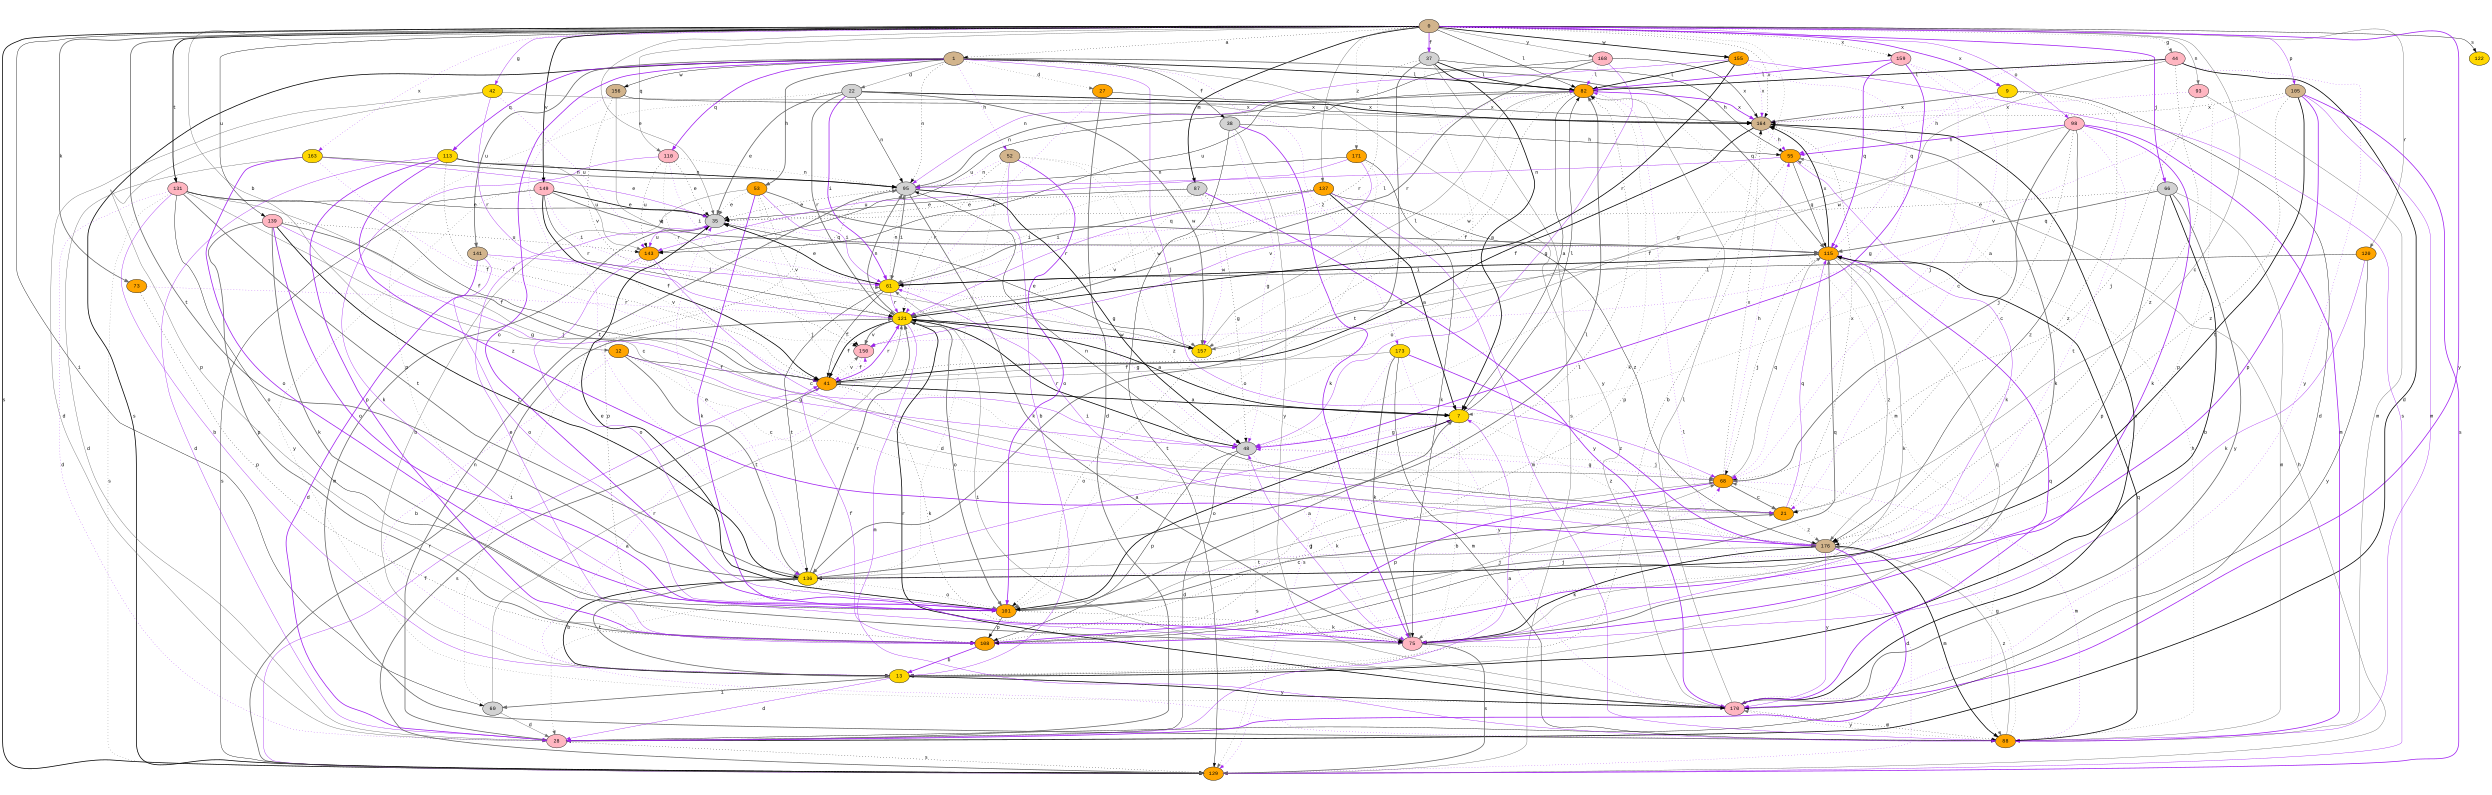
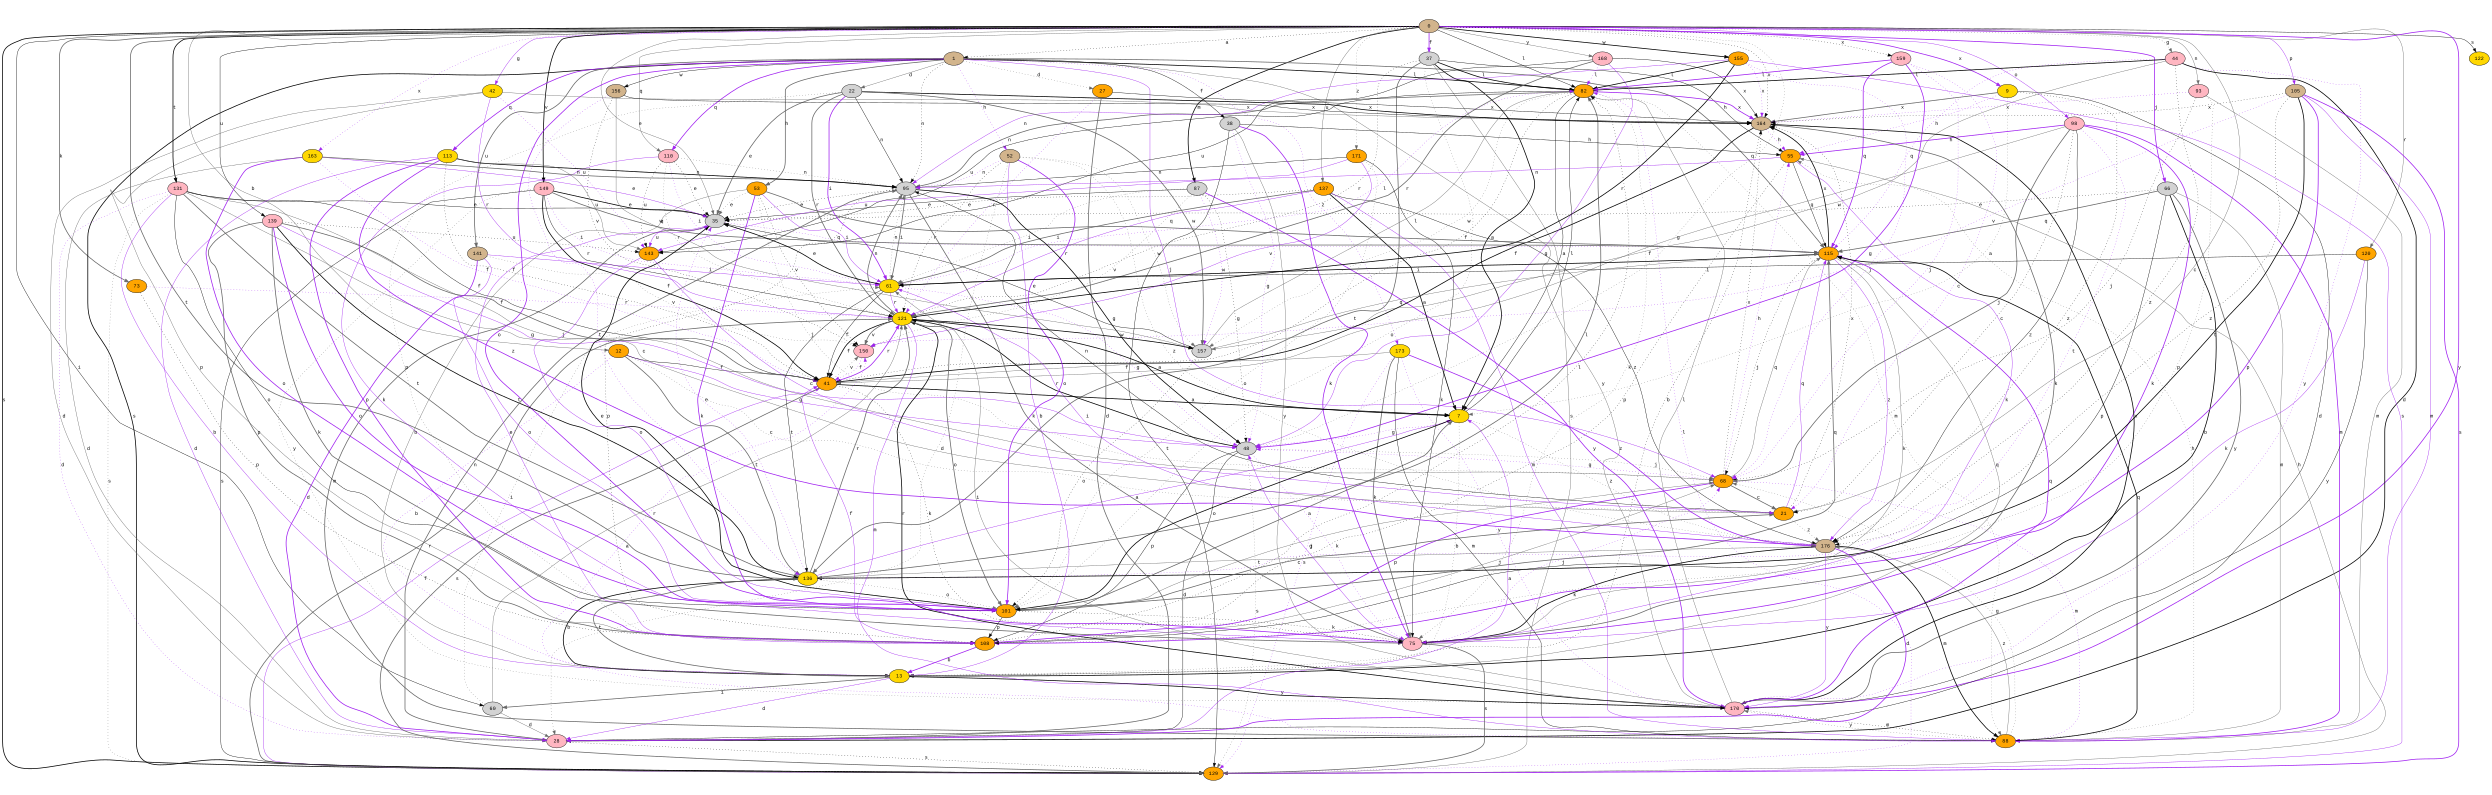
  strict digraph {
    fontname="Liberation Mono"
    node [fillcolor=orange fontname="Liberation Mono" style=filled]
    edge [color=gray40 fontname="Liberation Mono" style=solid]
    0 [fillcolor=tan]
    1 [fillcolor=tan]
    9 [fillcolor=gold]
    n4 [label=12]
    21
    35 [fillcolor=lightgrey]
    37 [fillcolor=lightgrey]
    42 [fillcolor=gold]
    44 [fillcolor=lightpink]
    48 [fillcolor=lightgrey]
    60 [fillcolor=lightgrey]
    66 [fillcolor=lightgrey]
    73
    82
    87 [fillcolor=lightgrey]
    93 [fillcolor=lightpink]
    98 [fillcolor=lightpink]
    105 [fillcolor=tan]
    110 [fillcolor=lightpink]
    120
    122 [fillcolor=gold]
    129
    131 [fillcolor=lightpink]
    136 [fillcolor=gold]
    137
    139 [fillcolor=lightpink]
    149 [fillcolor=lightpink]
    155
    159 [fillcolor=lightpink]
    163 [fillcolor=gold]
    164 [fillcolor=tan]
    168 [fillcolor=lightpink]
    170 [fillcolor=lightpink]
    171
    22 [fillcolor=lightgrey]
    27
    38 [fillcolor=lightgrey]
    52 [fillcolor=tan]
    53
    68
    95 [fillcolor=lightgrey]
    101
    113 [fillcolor=gold]
    115
    141 [fillcolor=tan]
    156 [fillcolor=tan]
    173 [fillcolor=gold]
    7 [fillcolor=gold]
    176 [fillcolor=tan]
    28 [fillcolor=lightpink]
    55
    13 [fillcolor=gold]
    41
    88
    143
    121 [fillcolor=gold]
    108
-   157 [fillcolor=gold]
+   157 [fillcolor=lightgrey]
    75 [fillcolor=lightpink]
    61 [fillcolor=gold]
    150 [fillcolor=lightpink]
    0 -> 1 [color=black label=a style=dotted]
    0 -> 9 [color=purple label=x style=bold]
    0 -> n4 [label=b]
    0 -> 21 [label=c]
    0 -> 35 [label=e]
    0 -> 37 [color=purple label=f style=bold]
    0 -> 42 [color=purple label=g]
    0 -> 44 [label=g style=dotted]
    0 -> 48 [label=g style=dotted]
    0 -> 60 [color=black label=i]
    0 -> 66 [color=purple label=j style=bold]
    0 -> 73 [label=k style=bold]
    0 -> 82 [color=black label=l]
    0 -> 87 [color=black label=m style=bold]
    0 -> 93 [label=n]
    0 -> 98 [color=purple label=o]
    0 -> 105 [color=purple label=p]
    0 -> 110 [label=q]
    0 -> 120 [label=r]
    0 -> 122 [color=black label=s]
    0 -> 129 [color=black label=s style=bold]
    0 -> 131 [color=black label=t style=bold]
    0 -> 136 [label=t style=bold]
    0 -> 137 [label=u]
    0 -> 139 [color=black label=u]
    0 -> 149 [color=black label=v style=bold]
    0 -> 155 [color=black label=w style=bold]
    0 -> 159 [color=black label=x style=dotted]
    0 -> 163 [color=purple label=x style=dotted]
    0 -> 164 [color=black label=x style=dotted]
    0 -> 168 [label=y]
    0 -> 170 [color=purple label=y style=bold]
    0 -> 171 [label=z style=dotted]
    1 -> 82 [color=black label=l style=bold]
    1 -> 110 [color=purple label=q style=bold]
    1 -> 129 [color=black label=s style=bold]
    1 -> 170 [label=y]
    1 -> 22 [label=d]
    1 -> 27 [label=d style=dotted]
    1 -> 38 [color=black label=f]
    1 -> 52 [color=purple label=h style=dotted]
    1 -> 53 [label=h style=bold]
    1 -> 68 [color=purple label=j]
    1 -> 95 [color=black label=n style=dotted]
    1 -> 101 [color=purple label=o style=bold]
    1 -> 113 [color=purple label=q style=bold]
    1 -> 115 [label=q style=bold]
    1 -> 141 [label=u style=bold]
    1 -> 156 [color=black label=w]
    1 -> 173 [color=purple label=z style=dotted]
    9 -> 164 [label=x style=bold]
    9 -> 7 [label=a style=dotted]
    9 -> 176 [color=black label=z style=dotted]
    9 -> 28 [color=black label=d]
    9 -> 55 [color=purple label=h style=dotted]
    n4 -> 21 [label=c style=dotted]
    n4 -> 48 [color=purple label=g]
    n4 -> 136 [label=t style=bold]
    n4 -> 13 [color=purple label=b style=dotted]
    n4 -> 41 [color=black label=f]
    21 -> 164 [color=black label=x style=dotted]
    21 -> 95 [color=black label=n]
    21 -> 115 [color=purple label=q]
    21 -> 176 [label=z style=dotted]
    35 -> 115 [color=purple label=q style=dotted]
    35 -> 88 [label=m style=bold]
    35 -> 143 [color=purple label=u]
    37 -> 82 [color=black label=l style=bold]
    37 -> 129 [label=s]
    37 -> 136 [label=t style=bold]
    37 -> 101 [label=o style=dotted]
    37 -> 7 [color=black label=a style=bold]
    37 -> 55 [color=black label=h]
    37 -> 121 [color=black label=r style=dotted]
    42 -> 164 [label=x]
    42 -> 28 [label=d]
    42 -> 143 [color=purple label=u style=dotted]
    42 -> 121 [color=purple label=r]
    42 -> 108 [label=p]
    44 -> 82 [color=black label=l style=bold]
    44 -> 170 [color=purple label=y style=dotted]
    44 -> 115 [color=purple label=q style=dotted]
    44 -> 176 [color=black label=z style=dotted]
    44 -> 28 [color=black label=d style=bold]
    44 -> 157 [label=w]
    48 -> 129 [label=s style=dotted]
    48 -> 68 [label=j style=dotted]
    48 -> 28 [color=black label=d]
    48 -> 121 [color=black label=r style=bold]
    48 -> 108 [color=black label=p]
    48 -> 75 [color=purple label=k style=dotted]
    60 -> 28 [label=d]
    60 -> 121 [label=r]
    60 -> 61 [label=i style=dotted]
    66 -> 35 [color=black label=e style=dotted]
    66 -> 170 [label=y style=bold]
    66 -> 115 [label=q style=bold]
    66 -> 13 [color=black label=b style=bold]
    66 -> 88 [label=m]
    66 -> 108 [color=black label=p]
    73 -> 121 [color=purple label=r style=dotted]
    73 -> 108 [color=black label=p style=dotted]
    82 -> 164 [color=purple label=x style=bold]
    82 -> 95 [label=n style=bold]
    82 -> 7 [color=black label=a]
    82 -> 41 [color=black label=f style=dotted]
    82 -> 88 [label=m style=dotted]
    82 -> 143 [color=black label=u]
    82 -> 157 [label=w style=dotted]
    82 -> 75 [label=k style=dotted]
    87 -> 35 [color=black label=e]
    87 -> 48 [color=black label=g style=dotted]
    87 -> 170 [color=purple label=y style=bold]
    87 -> 157 [color=purple label=w style=dotted]
    87 -> 61 [label=i style=dotted]
    87 -> 150 [label=v style=dotted]
    93 -> 164 [color=purple label=x style=dotted]
    93 -> 68 [color=black label=j style=dotted]
    93 -> 88 [label=m]
    93 -> 108 [label=p style=dotted]
    98 -> 21 [color=black label=c style=dotted]
    98 -> 136 [color=purple label=t style=dotted]
    98 -> 68 [label=j style=bold]
    98 -> 176 [color=black label=z]
    98 -> 55 [color=purple label=h style=bold]
    98 -> 41 [label=f]
    98 -> 88 [color=purple label=m style=bold]
    98 -> 75 [color=purple label=k style=bold]
    105 -> 129 [color=purple label=s style=bold]
    105 -> 136 [color=black label=t style=bold]
    105 -> 164 [color=black label=x style=dotted]
    105 -> 176 [color=black label=z style=dotted]
    105 -> 88 [color=purple label=m]
    105 -> 108 [color=purple label=p style=bold]
    105 -> 150 [color=purple label=v style=dotted]
    110 -> 35 [color=black label=e style=dotted]
    110 -> 95 [label=n style=dotted]
    110 -> 143 [color=black label=u style=dotted]
    110 -> 121 [label=r style=dotted]
    110 -> 75 [color=purple label=k]
    110 -> 61 [color=purple label=i style=dotted]
    120 -> 170 [color=black label=y]
    120 -> 75 [color=purple label=k]
    120 -> 61 [color=black label=i]
    129 -> 82 [color=purple label=l style=dotted]
    129 -> 55 [label=h]
    129 -> 41 [color=purple label=f]
    129 -> 121 [label=r style=bold]
    131 -> 21 [label=c]
    131 -> 35 [color=black label=e]
    131 -> 129 [label=s style=dotted]
    131 -> 136 [label=t style=bold]
    131 -> 68 [label=j]
    131 -> 101 [color=black label=o]
    131 -> 28 [color=purple label=d style=dotted]
    131 -> 13 [color=purple label=b]
    131 -> 41 [color=black label=f]
    136 -> 35 [color=purple label=e style=dotted]
    136 -> 82 [label=l style=bold]
    136 -> 101 [label=o style=dotted]
    136 -> 7 [color=purple label=a]
    136 -> 13 [color=black label=b style=bold]
    136 -> 121 [label=r style=bold]
    137 -> 35 [color=black label=e style=dotted]
    137 -> 7 [color=black label=a style=bold]
    137 -> 176 [color=black label=z]
    137 -> 88 [color=purple label=m]
    137 -> 121 [color=purple label=r]
    137 -> 61 [label=i style=bold]
    139 -> 48 [color=purple label=g]
    139 -> 136 [color=black label=t style=bold]
    139 -> 101 [color=purple label=o style=bold]
    139 -> 41 [label=f style=bold]
    139 -> 143 [color=black label=u style=dotted]
    139 -> 108 [label=p style=bold]
    139 -> 75 [label=k style=bold]
    149 -> 35 [color=black label=e style=bold]
    149 -> 129 [color=black label=s]
    149 -> 170 [label=y style=dotted]
    149 -> 115 [label=q style=bold]
    149 -> 41 [color=black label=f style=bold]
    149 -> 121 [color=black label=r]
    149 -> 61 [color=purple label=i style=dotted]
    155 -> 82 [color=black label=l style=bold]
    155 -> 129 [color=purple label=s]
    155 -> 164 [color=purple label=x style=dotted]
    155 -> 68 [color=purple label=j style=dotted]
    155 -> 95 [color=purple label=n]
    155 -> 121 [color=black label=r style=bold]
    159 -> 21 [color=purple label=c style=dotted]
    159 -> 48 [color=purple label=g style=bold]
    159 -> 82 [color=purple label=l style=bold]
    159 -> 68 [color=purple label=j style=dotted]
    159 -> 115 [color=purple label=q style=bold]
    163 -> 35 [color=purple label=e]
    163 -> 95 [label=n style=bold]
    163 -> 101 [color=purple label=o style=bold]
    163 -> 28 [label=d]
    163 -> 41 [color=purple label=f style=dotted]
    164 -> 55 [color=purple label=h style=dotted]
    164 -> 13 [color=black label=b style=dotted]
    164 -> 41 [color=black label=f style=bold]
    164 -> 75 [label=k style=bold]
    168 -> 48 [color=purple label=g]
    168 -> 82 [color=purple label=l style=dotted]
    168 -> 164 [color=black label=x]
    168 -> 143 [color=black label=u]
    168 -> 121 [label=r style=bold]
    170 -> 82 [label=l]
    170 -> 164 [color=black label=x style=bold]
    170 -> 115 [color=purple label=q style=bold]
    170 -> 88 [color=black label=m style=dotted]
    170 -> 121 [color=black label=r style=bold]
    170 -> 61 [label=i]
    171 -> 95 [color=black label=n]
    171 -> 101 [label=o style=dotted]
    171 -> 143 [color=purple label=u]
    171 -> 75 [color=black label=k]
    171 -> 150 [color=purple label=v]
    22 -> 35 [label=e style=bold]
    22 -> 164 [color=black label=x style=bold]
    22 -> 95 [color=black label=n]
    22 -> 121 [label=r style=bold]
    22 -> 108 [label=p style=dotted]
    22 -> 157 [label=w style=bold]
    22 -> 61 [color=purple label=i style=bold]
    27 -> 164 [color=black label=x]
    27 -> 28 [label=d style=bold]
    27 -> 121 [color=purple label=r style=dotted]
    38 -> 48 [color=purple label=g style=dotted]
    38 -> 129 [color=black label=t]
    38 -> 170 [label=y]
    38 -> 55 [color=black label=h]
    38 -> 75 [color=purple label=k style=bold]
    52 -> 95 [color=purple label=n style=dotted]
    52 -> 101 [color=purple label=o style=bold]
    52 -> 176 [label=z style=dotted]
    52 -> 28 [label=d style=dotted]
    52 -> 13 [color=purple label=b]
    52 -> 121 [color=black label=r style=dotted]
    52 -> 157 [label=w style=dotted]
    53 -> 35 [label=e style=dotted]
    53 -> 68 [label=j style=dotted]
    53 -> 115 [label=q style=bold]
    53 -> 13 [label=b]
    53 -> 75 [color=purple label=k style=bold]
    53 -> 61 [color=purple label=i]
    53 -> 150 [color=black label=v style=dotted]
    68 -> 21 [label=c style=bold]
    68 -> 48 [color=purple label=g style=dotted]
    68 -> 164 [color=black label=x style=dotted]
    68 -> 115 [label=q]
    68 -> 55 [color=purple label=h style=dotted]
    68 -> 88 [color=purple label=m style=dotted]
    68 -> 108 [color=purple label=p style=bold]
    95 -> 35 [color=black label=e style=dotted]
    95 -> 48 [color=black label=g style=bold]
    95 -> 108 [color=black label=p style=dotted]
    95 -> 75 [label=k style=bold]
    95 -> 61 [label=i style=bold]
    101 -> 21 [label=c style=bold]
    101 -> 35 [color=black label=e style=bold]
    101 -> 68 [label=j]
    101 -> 115 [label=q style=bold]
    101 -> 7 [label=a style=bold]
    101 -> 108 [color=black label=p]
    101 -> 75 [color=black label=k style=dotted]
    113 -> 95 [color=black label=n style=bold]
    113 -> 176 [color=purple label=z style=bold]
    113 -> 28 [color=purple label=d]
    113 -> 41 [color=black label=f style=dotted]
    113 -> 143 [label=u]
    113 -> 108 [color=purple label=p style=bold]
    115 -> 164 [color=black label=x style=bold]
    115 -> 68 [color=black label=j style=dotted]
-   115 -> 176 [label=z]
+   115 -> 176 [color=purple label=z]
    115 -> 75 [label=k]
    115 -> 61 [color=black label=i style=bold]
    141 -> 101 [color=purple label=o]
    141 -> 28 [color=purple label=d style=bold]
    141 -> 61 [color=purple label=i]
    141 -> 150 [label=v style=dotted]
    156 -> 136 [color=purple label=t style=dotted]
    156 -> 164 [color=black label=x]
    156 -> 157 [label=w]
    156 -> 150 [color=black label=v style=dotted]
    173 -> 129 [color=purple label=s style=dotted]
    173 -> 170 [color=purple label=y style=dotted]
    173 -> 176 [color=purple label=z style=bold]
    173 -> 41 [label=f]
    173 -> 88 [color=black label=m]
    173 -> 75 [label=k style=bold]
    7 -> 48 [color=purple label=g style=dotted]
    7 -> 82 [color=black label=l]
    7 -> 101 [color=black label=o style=bold]
    7 -> 176 [label=z style=dotted]
    7 -> 13 [label=b style=dotted]
    176 -> 136 [label=t]
    176 -> 170 [color=purple label=y]
    176 -> 28 [color=purple label=d style=bold]
    176 -> 88 [color=black label=m style=bold]
    176 -> 75 [color=black label=k style=bold]
    176 -> 61 [color=purple label=i]
    28 -> 129 [color=black label=s style=dotted]
    28 -> 95 [label=n style=bold]
    28 -> 7 [color=purple label=a]
    55 -> 95 [color=purple label=n]
    55 -> 115 [color=black label=q]
    55 -> 108 [color=black label=p style=dotted]
    55 -> 75 [color=purple label=k]
    13 -> 60 [label=i style=bold]
    13 -> 136 [label=t style=bold]
    13 -> 170 [color=black label=y style=bold]
    13 -> 115 [label=q]
    13 -> 28 [color=purple label=d]
    41 -> 129 [label=s style=bold]
    41 -> 7 [color=black label=a style=bold]
    41 -> 121 [color=purple label=r style=bold]
    41 -> 75 [color=black label=k style=dotted]
    41 -> 150 [label=v style=dotted]
    88 -> 170 [label=y style=dotted]
    88 -> 68 [label=g style=dotted]
    88 -> 115 [color=black label=q style=bold]
    88 -> 176 [label=z]
    88 -> 55 [label=h style=dotted]
    88 -> 150 [color=purple label=a style=dotted]
    143 -> 21 [color=purple label=c]
    143 -> 101 [color=purple label=o]
    121 -> 95 [label=n style=bold]
    121 -> 101 [label=o style=bold]
    121 -> 7 [color=black label=a style=bold]
    121 -> 41 [color=black label=f style=bold]
    121 -> 88 [color=purple label=m]
    121 -> 157 [color=black label=w style=bold]
    121 -> 150 [label=v style=bold]
    108 -> 35 [color=purple label=e]
    108 -> 82 [color=black label=l style=dotted]
    108 -> 68 [label=j]
    108 -> 13 [color=purple label=b style=bold]
    108 -> 41 [color=purple label=f]
    157 -> 35 [color=black label=e]
    157 -> 82 [label=l]
    157 -> 101 [color=black label=o style=dotted]
    157 -> 115 [label=q]
    75 -> 48 [color=purple label=g]
    75 -> 129 [label=s style=bold]
    75 -> 68 [color=purple label=j style=dotted]
    61 -> 35 [color=black label=e style=bold]
    61 -> 48 [color=purple label=g style=dotted]
    61 -> 82 [color=purple label=l style=dotted]
    61 -> 136 [color=black label=t]
    61 -> 95 [label=n style=dotted]
    61 -> 41 [color=black label=f]
    61 -> 121 [color=purple label=r]
    150 -> 41 [color=purple label=f style=dotted]
  }
